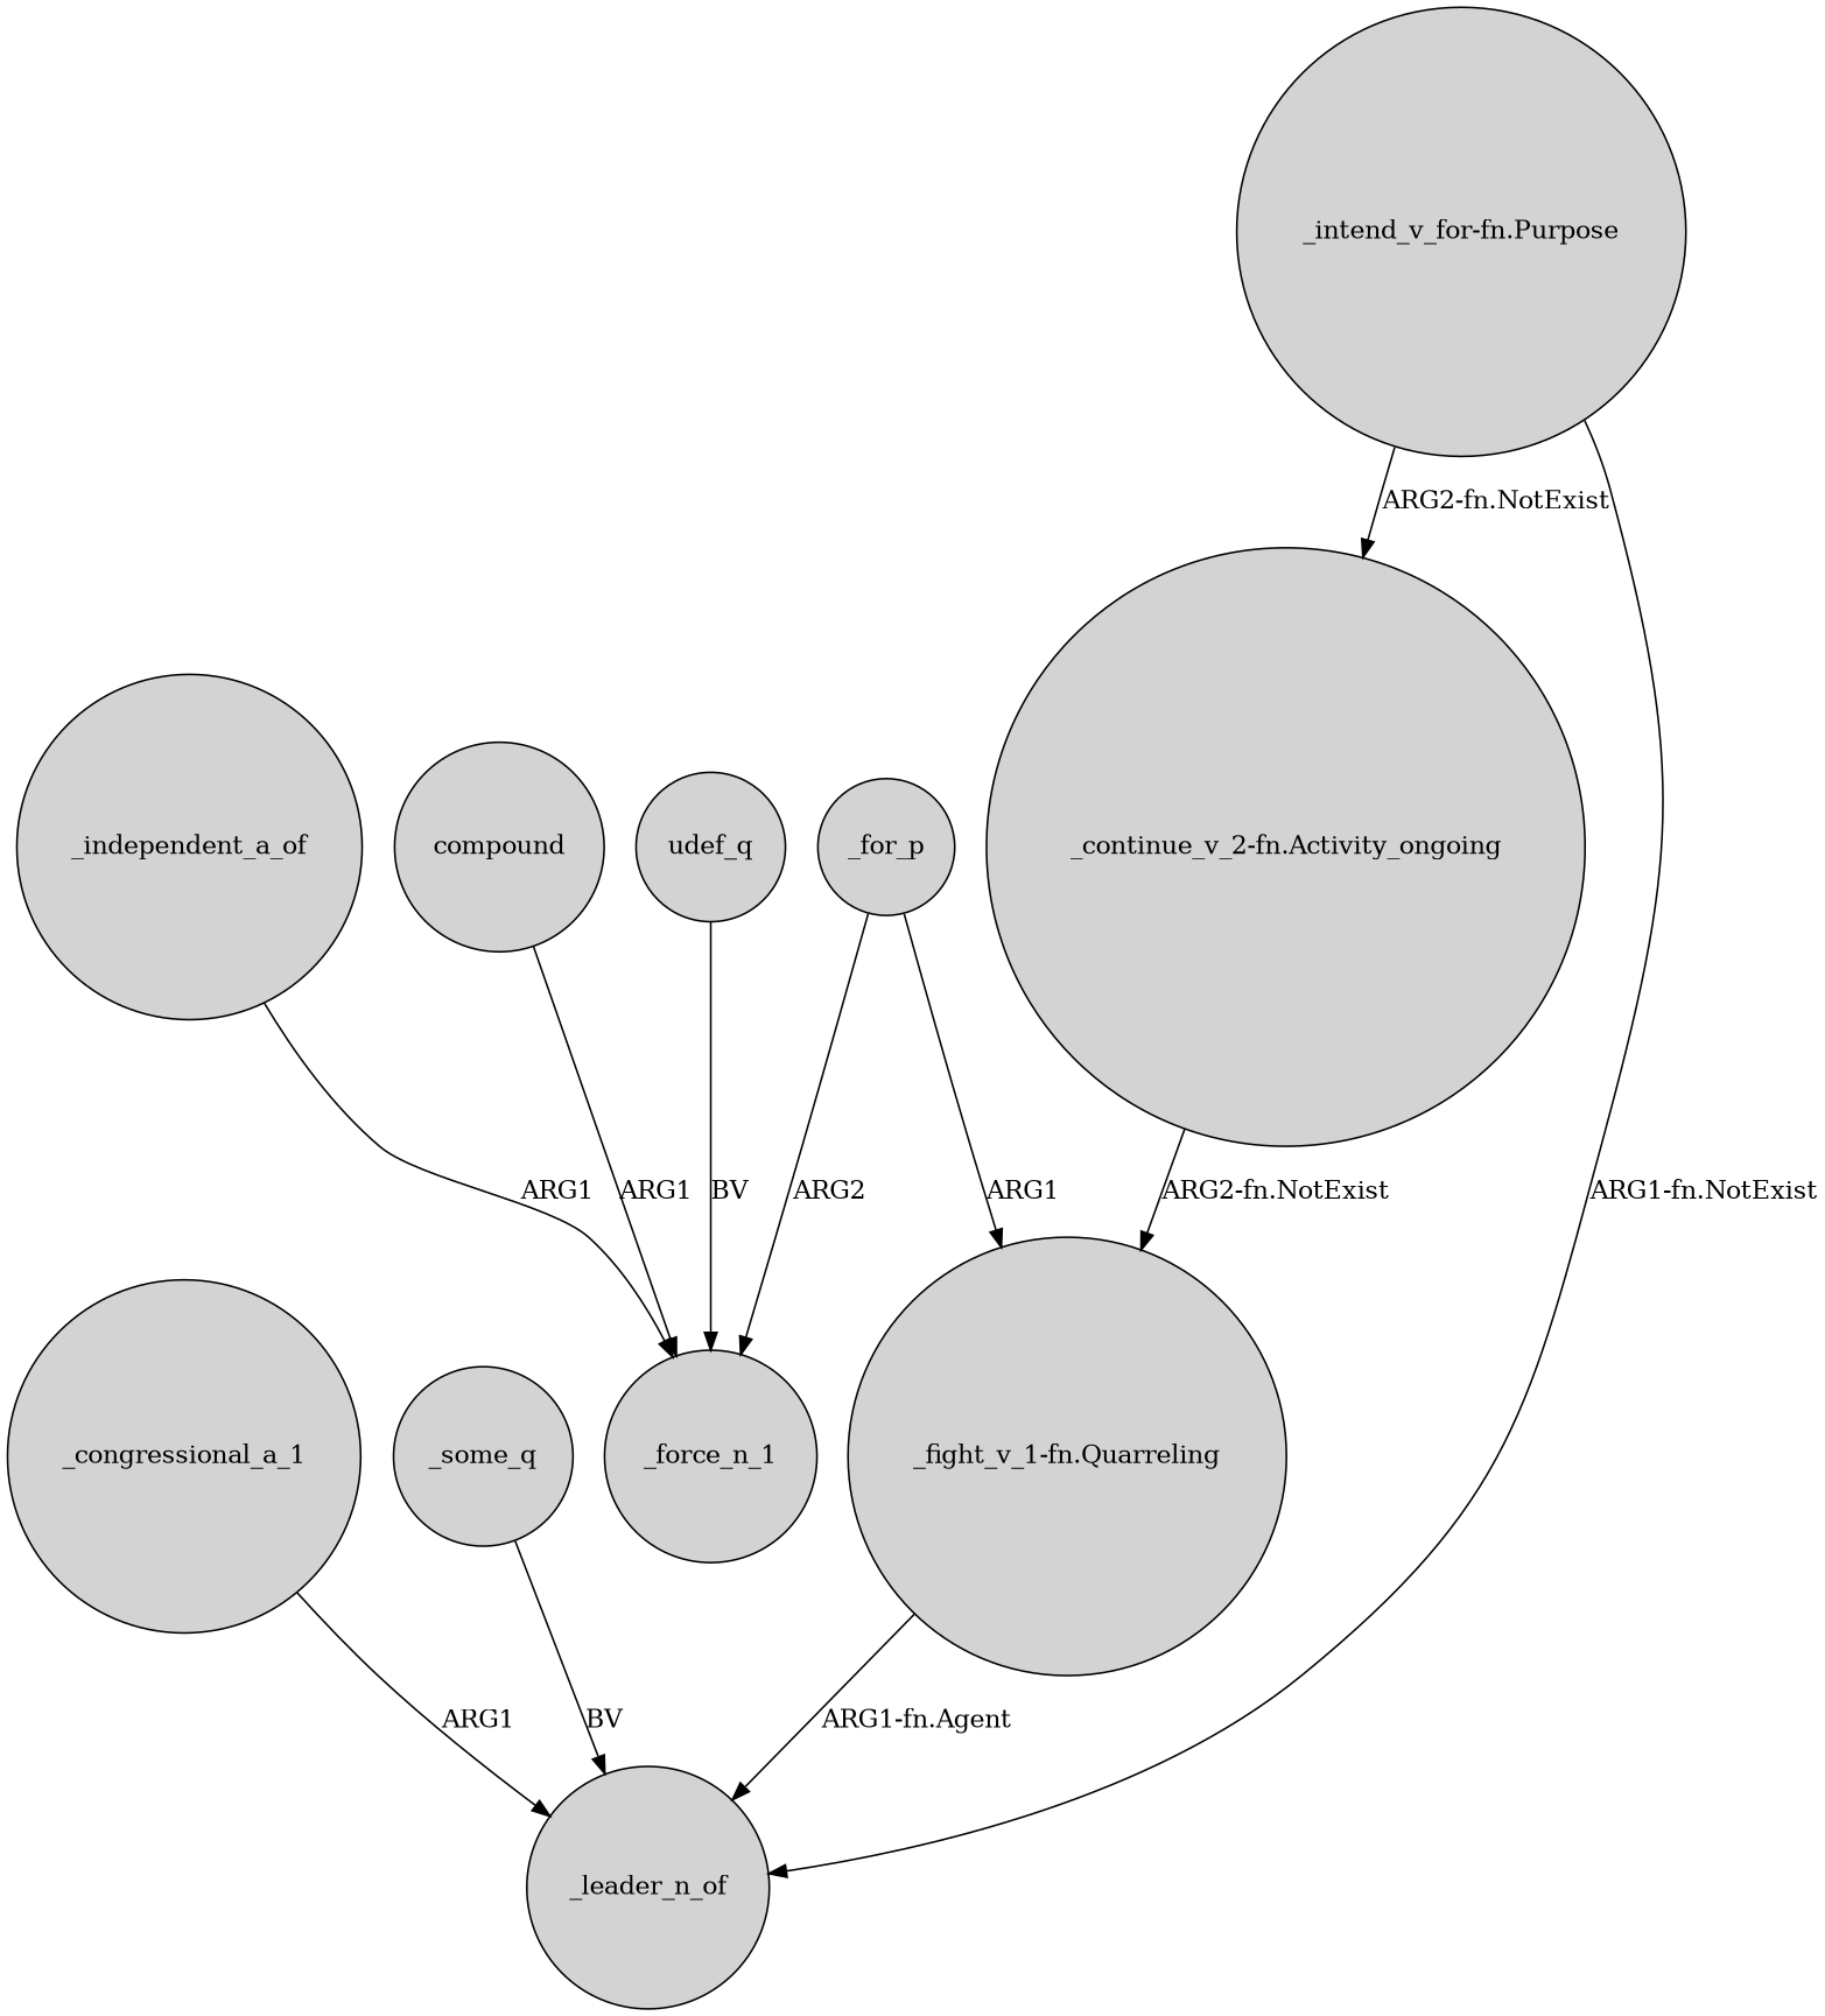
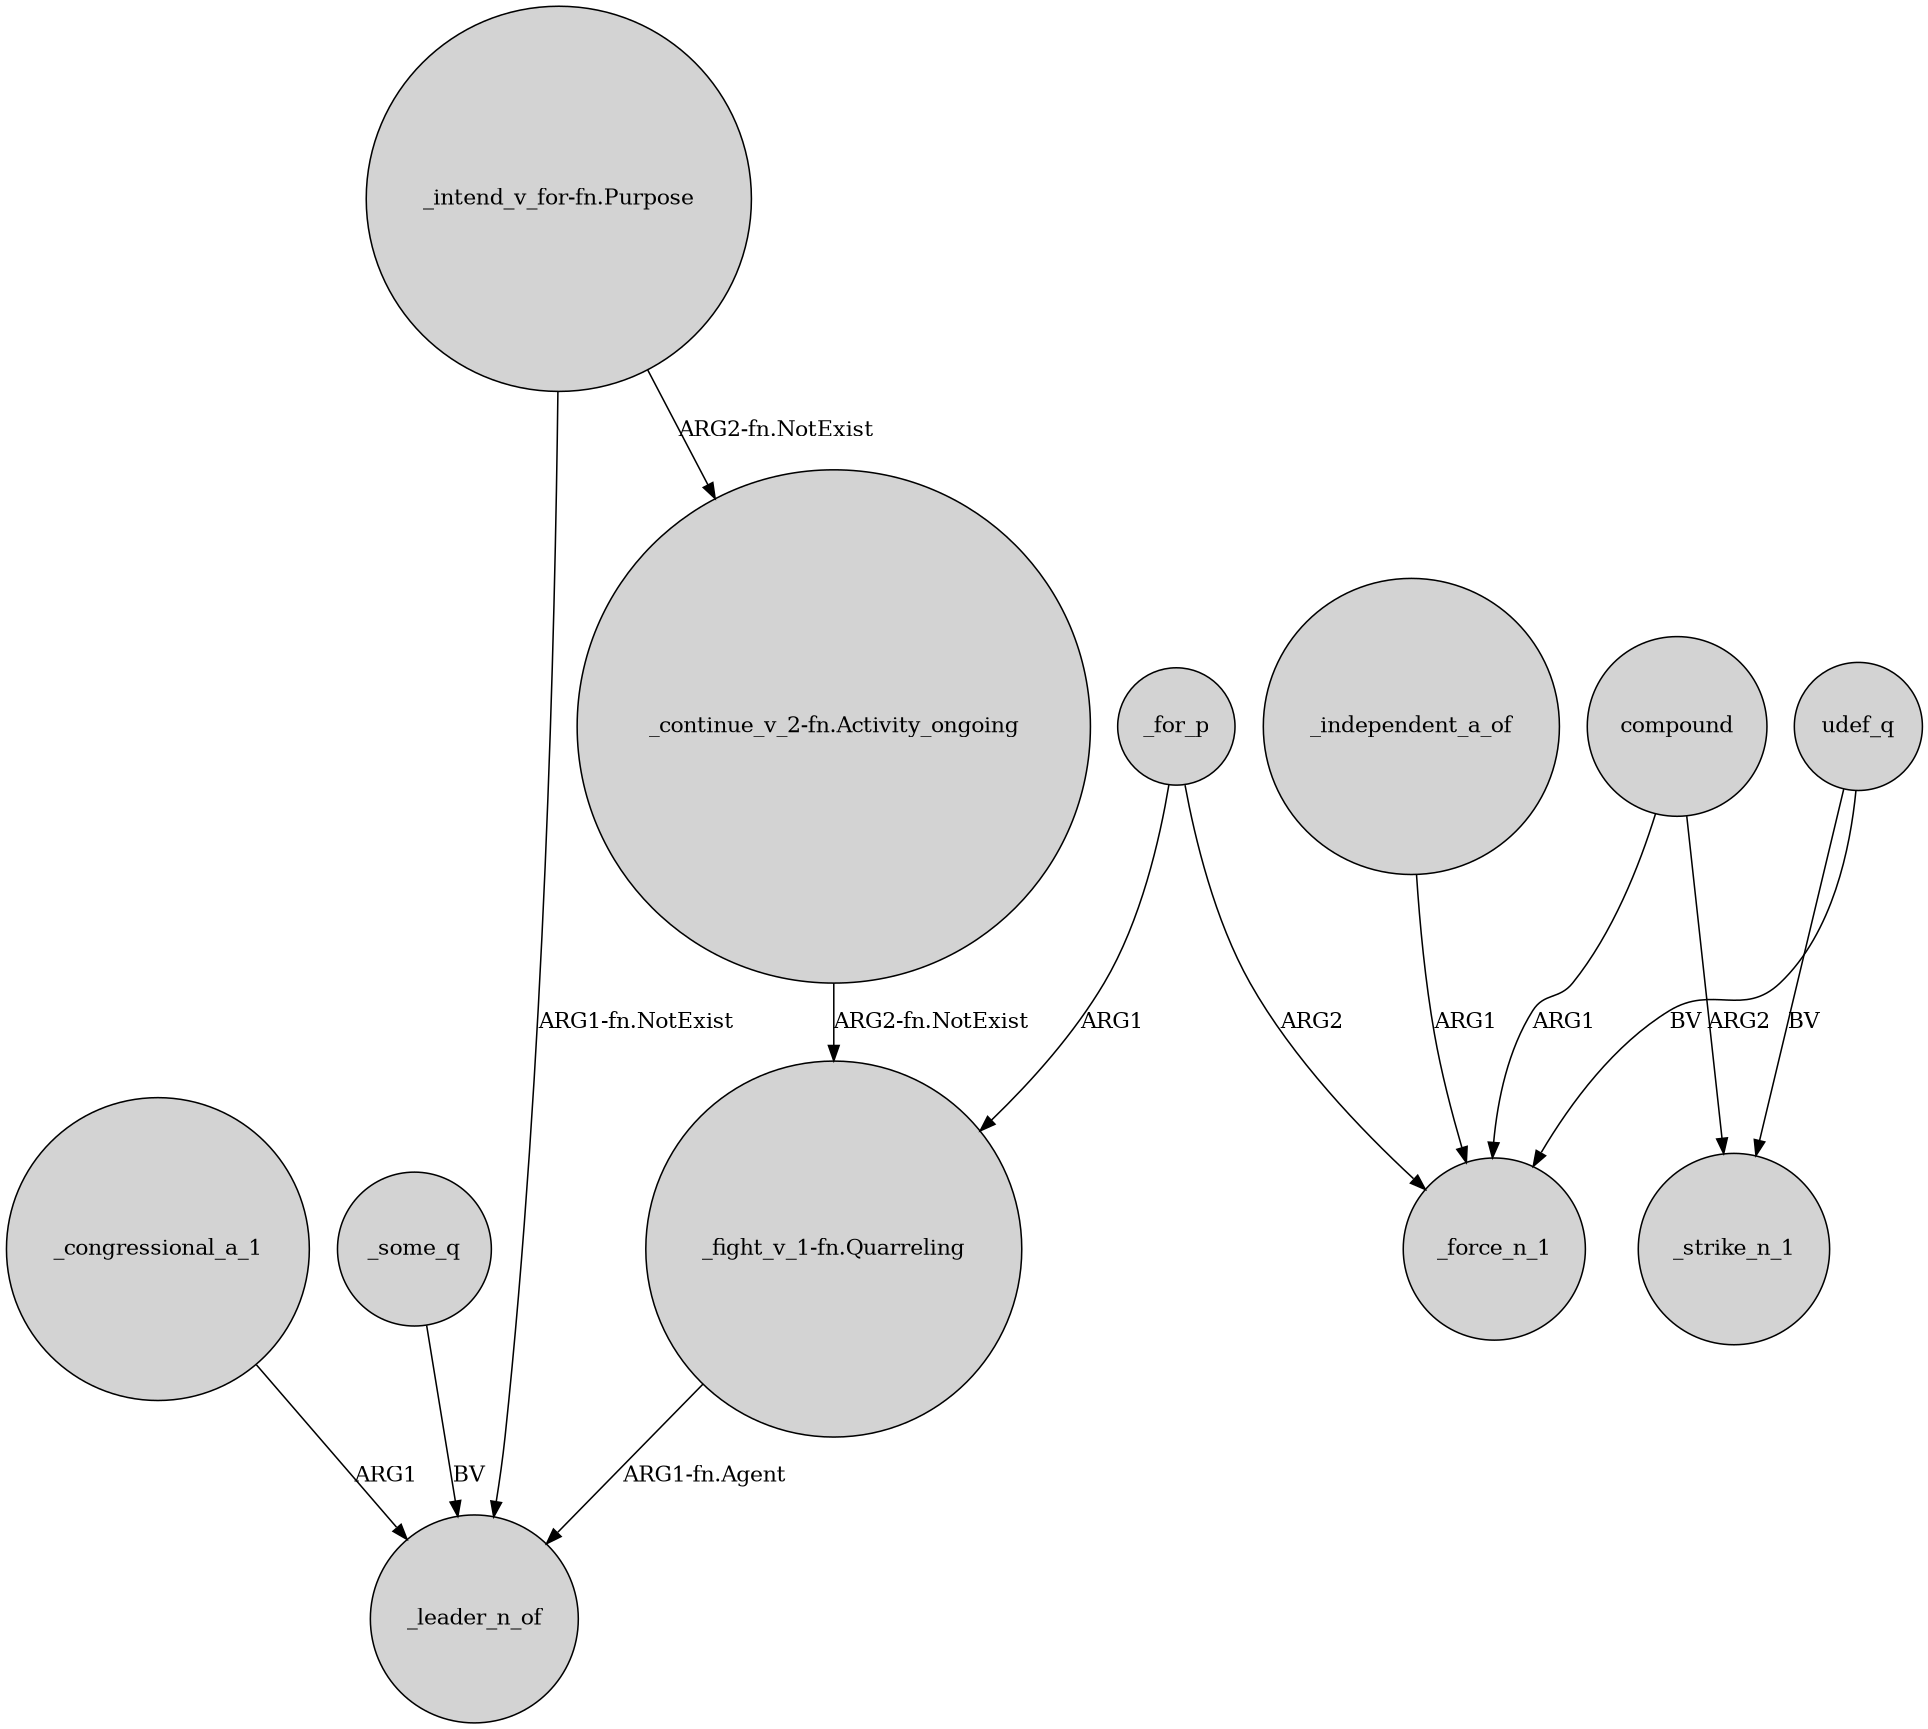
  digraph {
    node [shape=circle style=filled]
    _congressional_a_1
    _leader_n_of
    udef_q
    _force_n_1
+   _strike_n_1
    _some_q
    _for_p
    "_fight_v_1-fn.Quarreling"
    "_intend_v_for-fn.Purpose"
    "_continue_v_2-fn.Activity_ongoing"
    _independent_a_of
    compound
    _congressional_a_1 -> _leader_n_of [label=ARG1]
    udef_q -> _force_n_1 [label=BV]
+   udef_q -> _strike_n_1 [label=BV]
    _some_q -> _leader_n_of [label=BV]
    _for_p -> _force_n_1 [label=ARG2]
    _for_p -> "_fight_v_1-fn.Quarreling" [label=ARG1]
    "_fight_v_1-fn.Quarreling" -> _leader_n_of [label="ARG1-fn.Agent"]
    "_intend_v_for-fn.Purpose" -> _leader_n_of [label="ARG1-fn.NotExist"]
    "_intend_v_for-fn.Purpose" -> "_continue_v_2-fn.Activity_ongoing" [label="ARG2-fn.NotExist"]
    "_continue_v_2-fn.Activity_ongoing" -> "_fight_v_1-fn.Quarreling" [label="ARG2-fn.NotExist"]
    _independent_a_of -> _force_n_1 [label=ARG1]
    compound -> _force_n_1 [label=ARG1]
+   compound -> _strike_n_1 [label=ARG2]
  }
